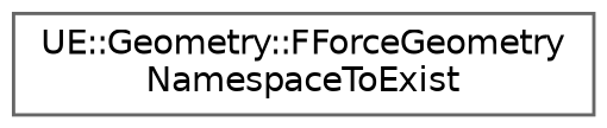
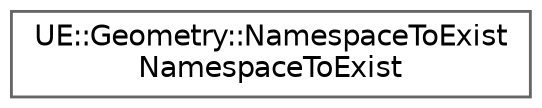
  digraph {
    rankdir=TB
-   n1 [color=grey40 fillcolor=white fontname=Helvetica fontsize=10 height=0.2 label="UE::Geometry::FForceGeometry\lNamespaceToExist" shape=box style=filled width=0.4]
+   n1 [color=grey40 fillcolor=white fontname=Helvetica fontsize=10 height=0.2 label="UE::Geometry::NamespaceToExist\lNamespaceToExist" shape=box style=filled width=0.4]
  }
